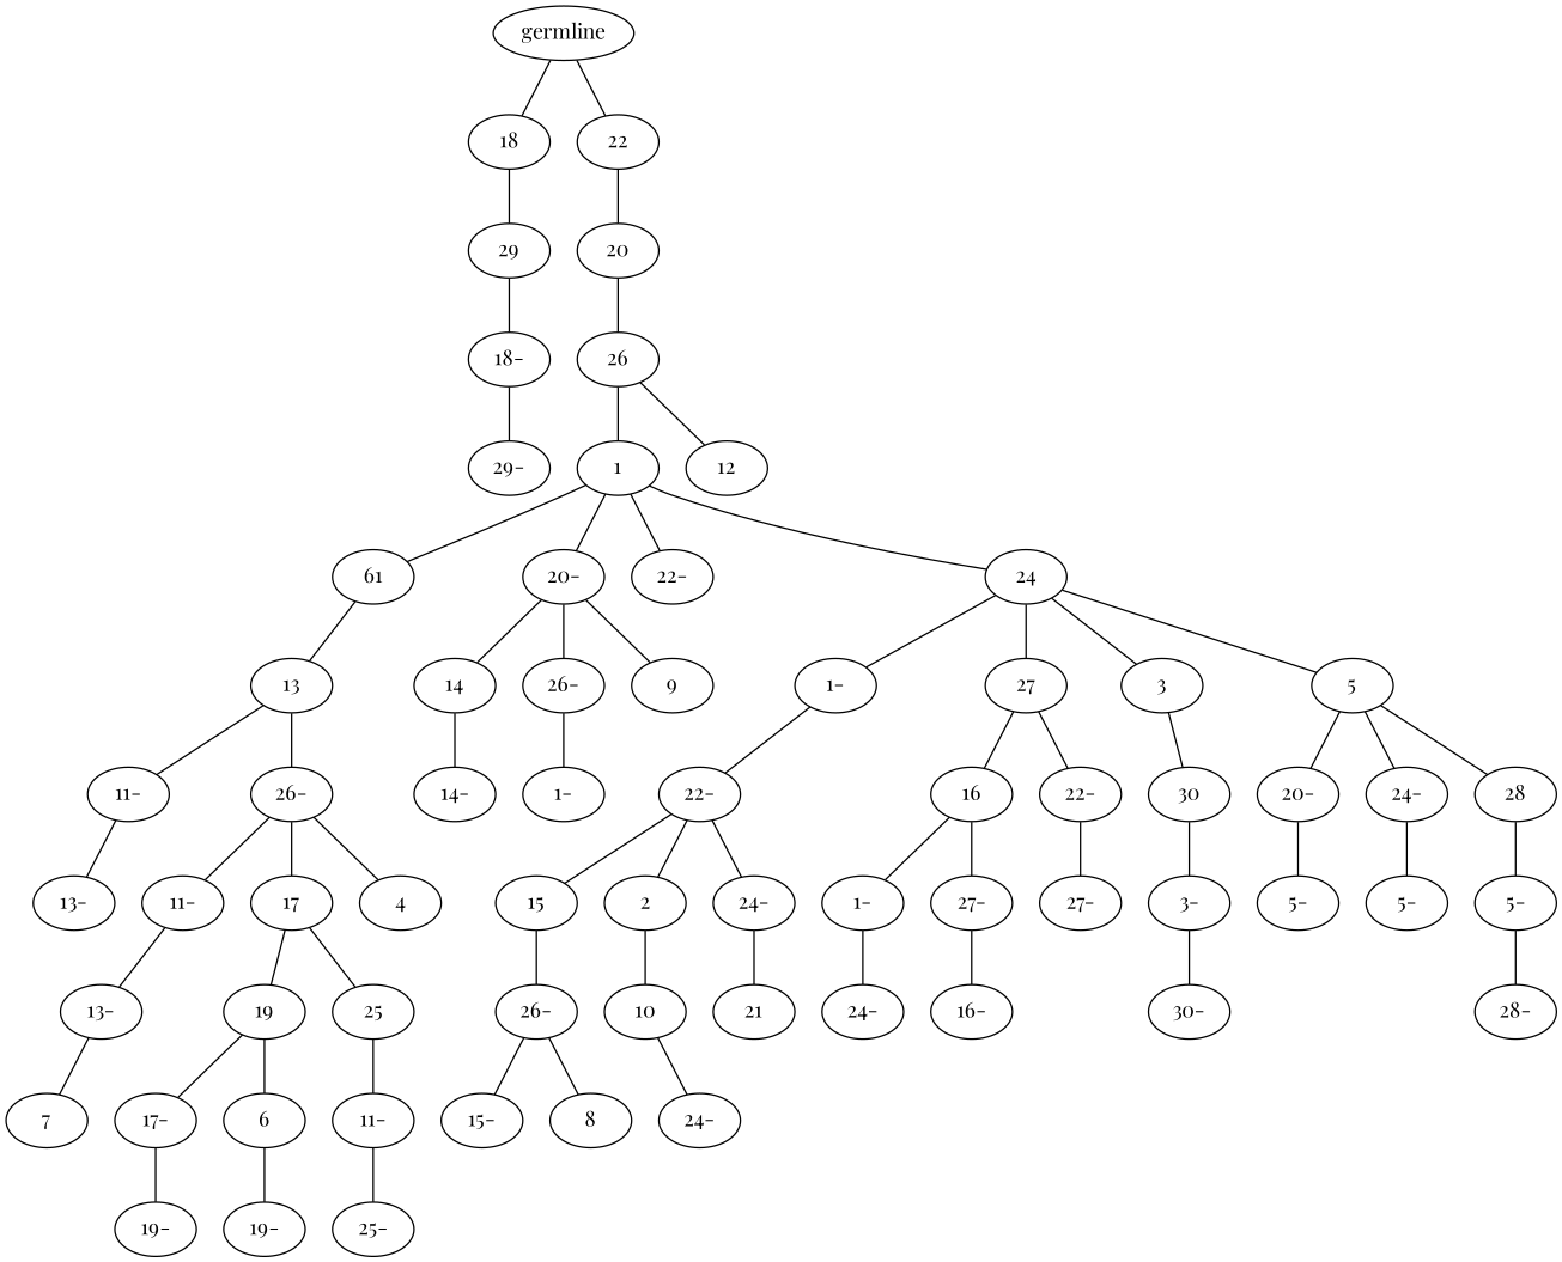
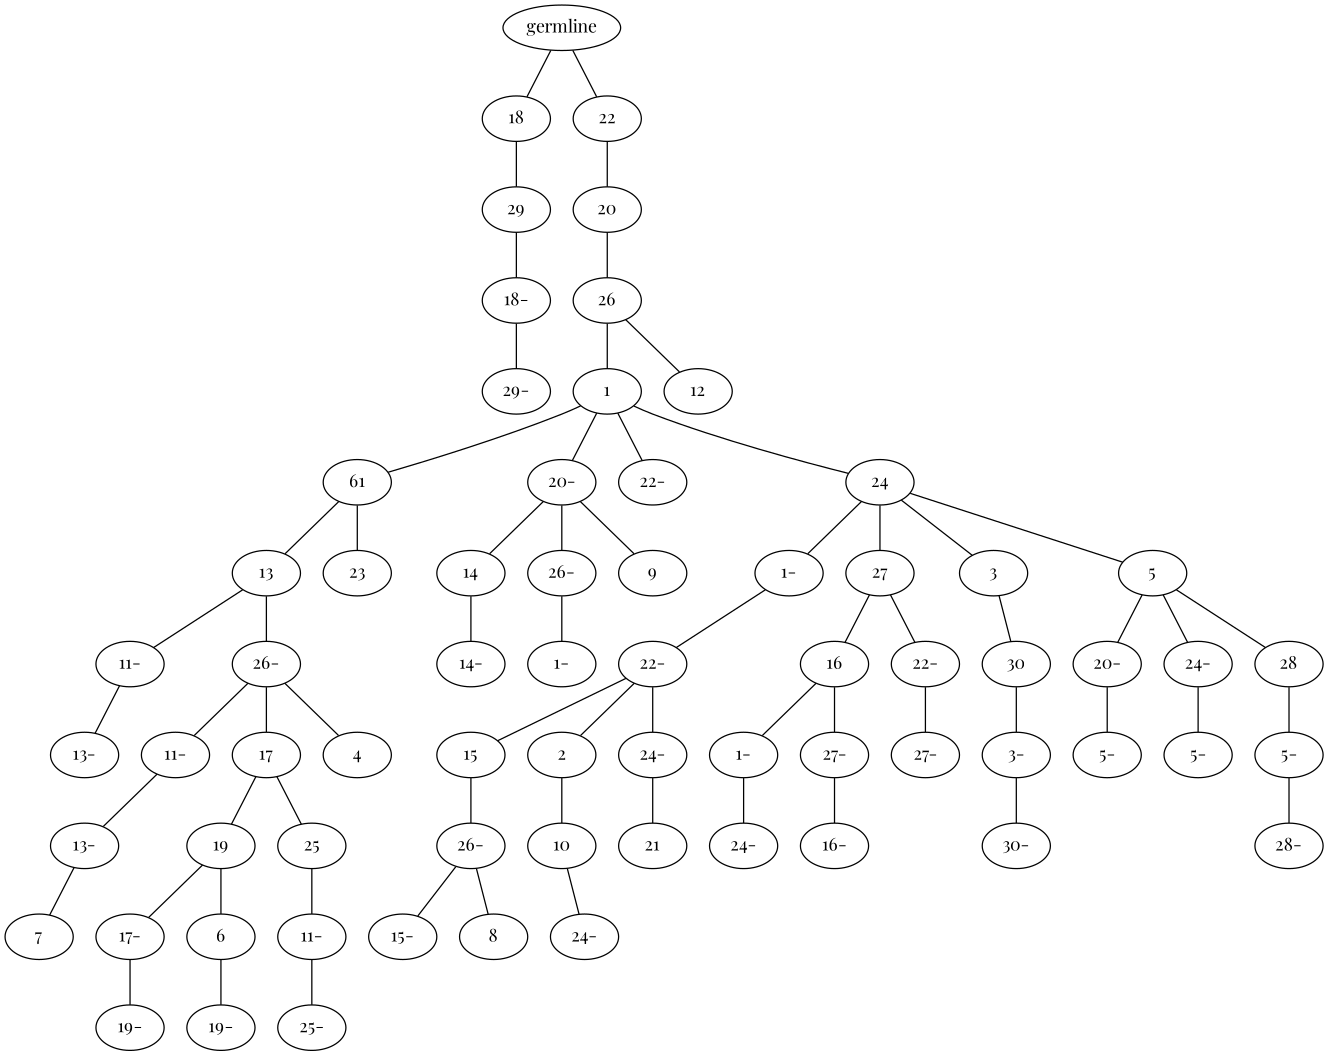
  graph {
    fontname="Playfair Display"
    node [fontname="Playfair Display"]
    edge [fontname="Playfair Display"]
    n1 [label=germline]
    n2 [label=18]
    n3 [label=22]
    n4 [label=29]
    n5 [label=20]
    n6 [label="18-"]
    n7 [label="29-"]
    n8 [label=26]
    n9 [label=1]
    n10 [label=12]
    n11 [label=61]
    n12 [label="20-"]
    n13 [label="22-"]
    n14 [label=24]
    n15 [label=13]
+   n16 [label=23]
    n17 [label=14]
    n18 [label="26-"]
    n19 [label=9]
    n20 [label="1-"]
    n21 [label=27]
    n22 [label=3]
    n23 [label=5]
    n24 [label="11-"]
    n25 [label="26-"]
    n26 [label="13-"]
    n27 [label="11-"]
    n28 [label=17]
    n29 [label=4]
    n30 [label="13-"]
    n31 [label=19]
    n32 [label=25]
    n33 [label=7]
    n34 [label="17-"]
    n35 [label=6]
    n36 [label="11-"]
    n37 [label="19-"]
    n38 [label="19-"]
    n39 [label="25-"]
    n40 [label="14-"]
    n41 [label="1-"]
    n42 [label="22-"]
    n43 [label=16]
    n44 [label="22-"]
    n45 [label=30]
    n46 [label="20-"]
    n47 [label="24-"]
    n48 [label=28]
    n49 [label=15]
    n50 [label=2]
    n51 [label="24-"]
    n52 [label="26-"]
    n53 [label=10]
    n54 [label=21]
    n55 [label="15-"]
    n56 [label=8]
    n57 [label="24-"]
    n58 [label="1-"]
    n59 [label="27-"]
    n60 [label="27-"]
    n61 [label="24-"]
    n62 [label="16-"]
    n63 [label="3-"]
    n64 [label="30-"]
    n65 [label="5-"]
    n66 [label="5-"]
    n67 [label="5-"]
    n68 [label="28-"]
    n1 -- n2
    n1 -- n3
    n2 -- n4
    n3 -- n5
    n4 -- n6
    n5 -- n8
    n6 -- n7
    n8 -- n9
    n8 -- n10
    n9 -- n11
    n9 -- n12
    n9 -- n13
    n9 -- n14
    n11 -- n15
+   n11 -- n16
    n12 -- n17
    n12 -- n18
    n12 -- n19
    n14 -- n20
    n14 -- n21
    n14 -- n22
    n14 -- n23
    n15 -- n24
    n15 -- n25
    n17 -- n40
    n18 -- n41
    n20 -- n42
    n21 -- n43
    n21 -- n44
    n22 -- n45
    n23 -- n46
    n23 -- n47
    n23 -- n48
    n24 -- n26
    n25 -- n27
    n25 -- n28
    n25 -- n29
    n27 -- n30
    n28 -- n31
    n28 -- n32
    n30 -- n33
    n31 -- n34
    n31 -- n35
    n32 -- n36
    n34 -- n37
    n35 -- n38
    n36 -- n39
    n42 -- n49
    n42 -- n50
    n42 -- n51
    n43 -- n58
    n43 -- n59
    n44 -- n60
    n45 -- n63
    n46 -- n65
    n47 -- n66
    n48 -- n67
    n49 -- n52
    n50 -- n53
    n51 -- n54
    n52 -- n55
    n52 -- n56
    n53 -- n57
    n58 -- n61
    n59 -- n62
    n63 -- n64
    n67 -- n68
  }
